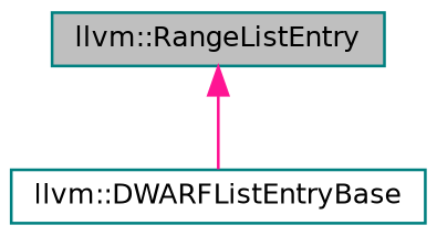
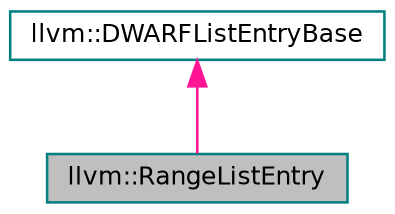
  digraph {
    node [color=teal fontname=Helvetica fontsize=10 shape=record]
    n1 [fillcolor=grey75 fontcolor=black height=0.2 label="llvm::RangeListEntry" style=filled width=0.4]
    n2 [height=0.2 label="llvm::DWARFListEntryBase" width=0.4]
-   n1 -> n2 [color=deeppink dir=back fontname=Helvetica fontsize=10 labelfontname=Helvetica labelfontsize=10 style=solid]
+   n2 -> n1 [color=deeppink dir=back fontname=Helvetica fontsize=10 labelfontname=Helvetica labelfontsize=10 style=solid]
  }
